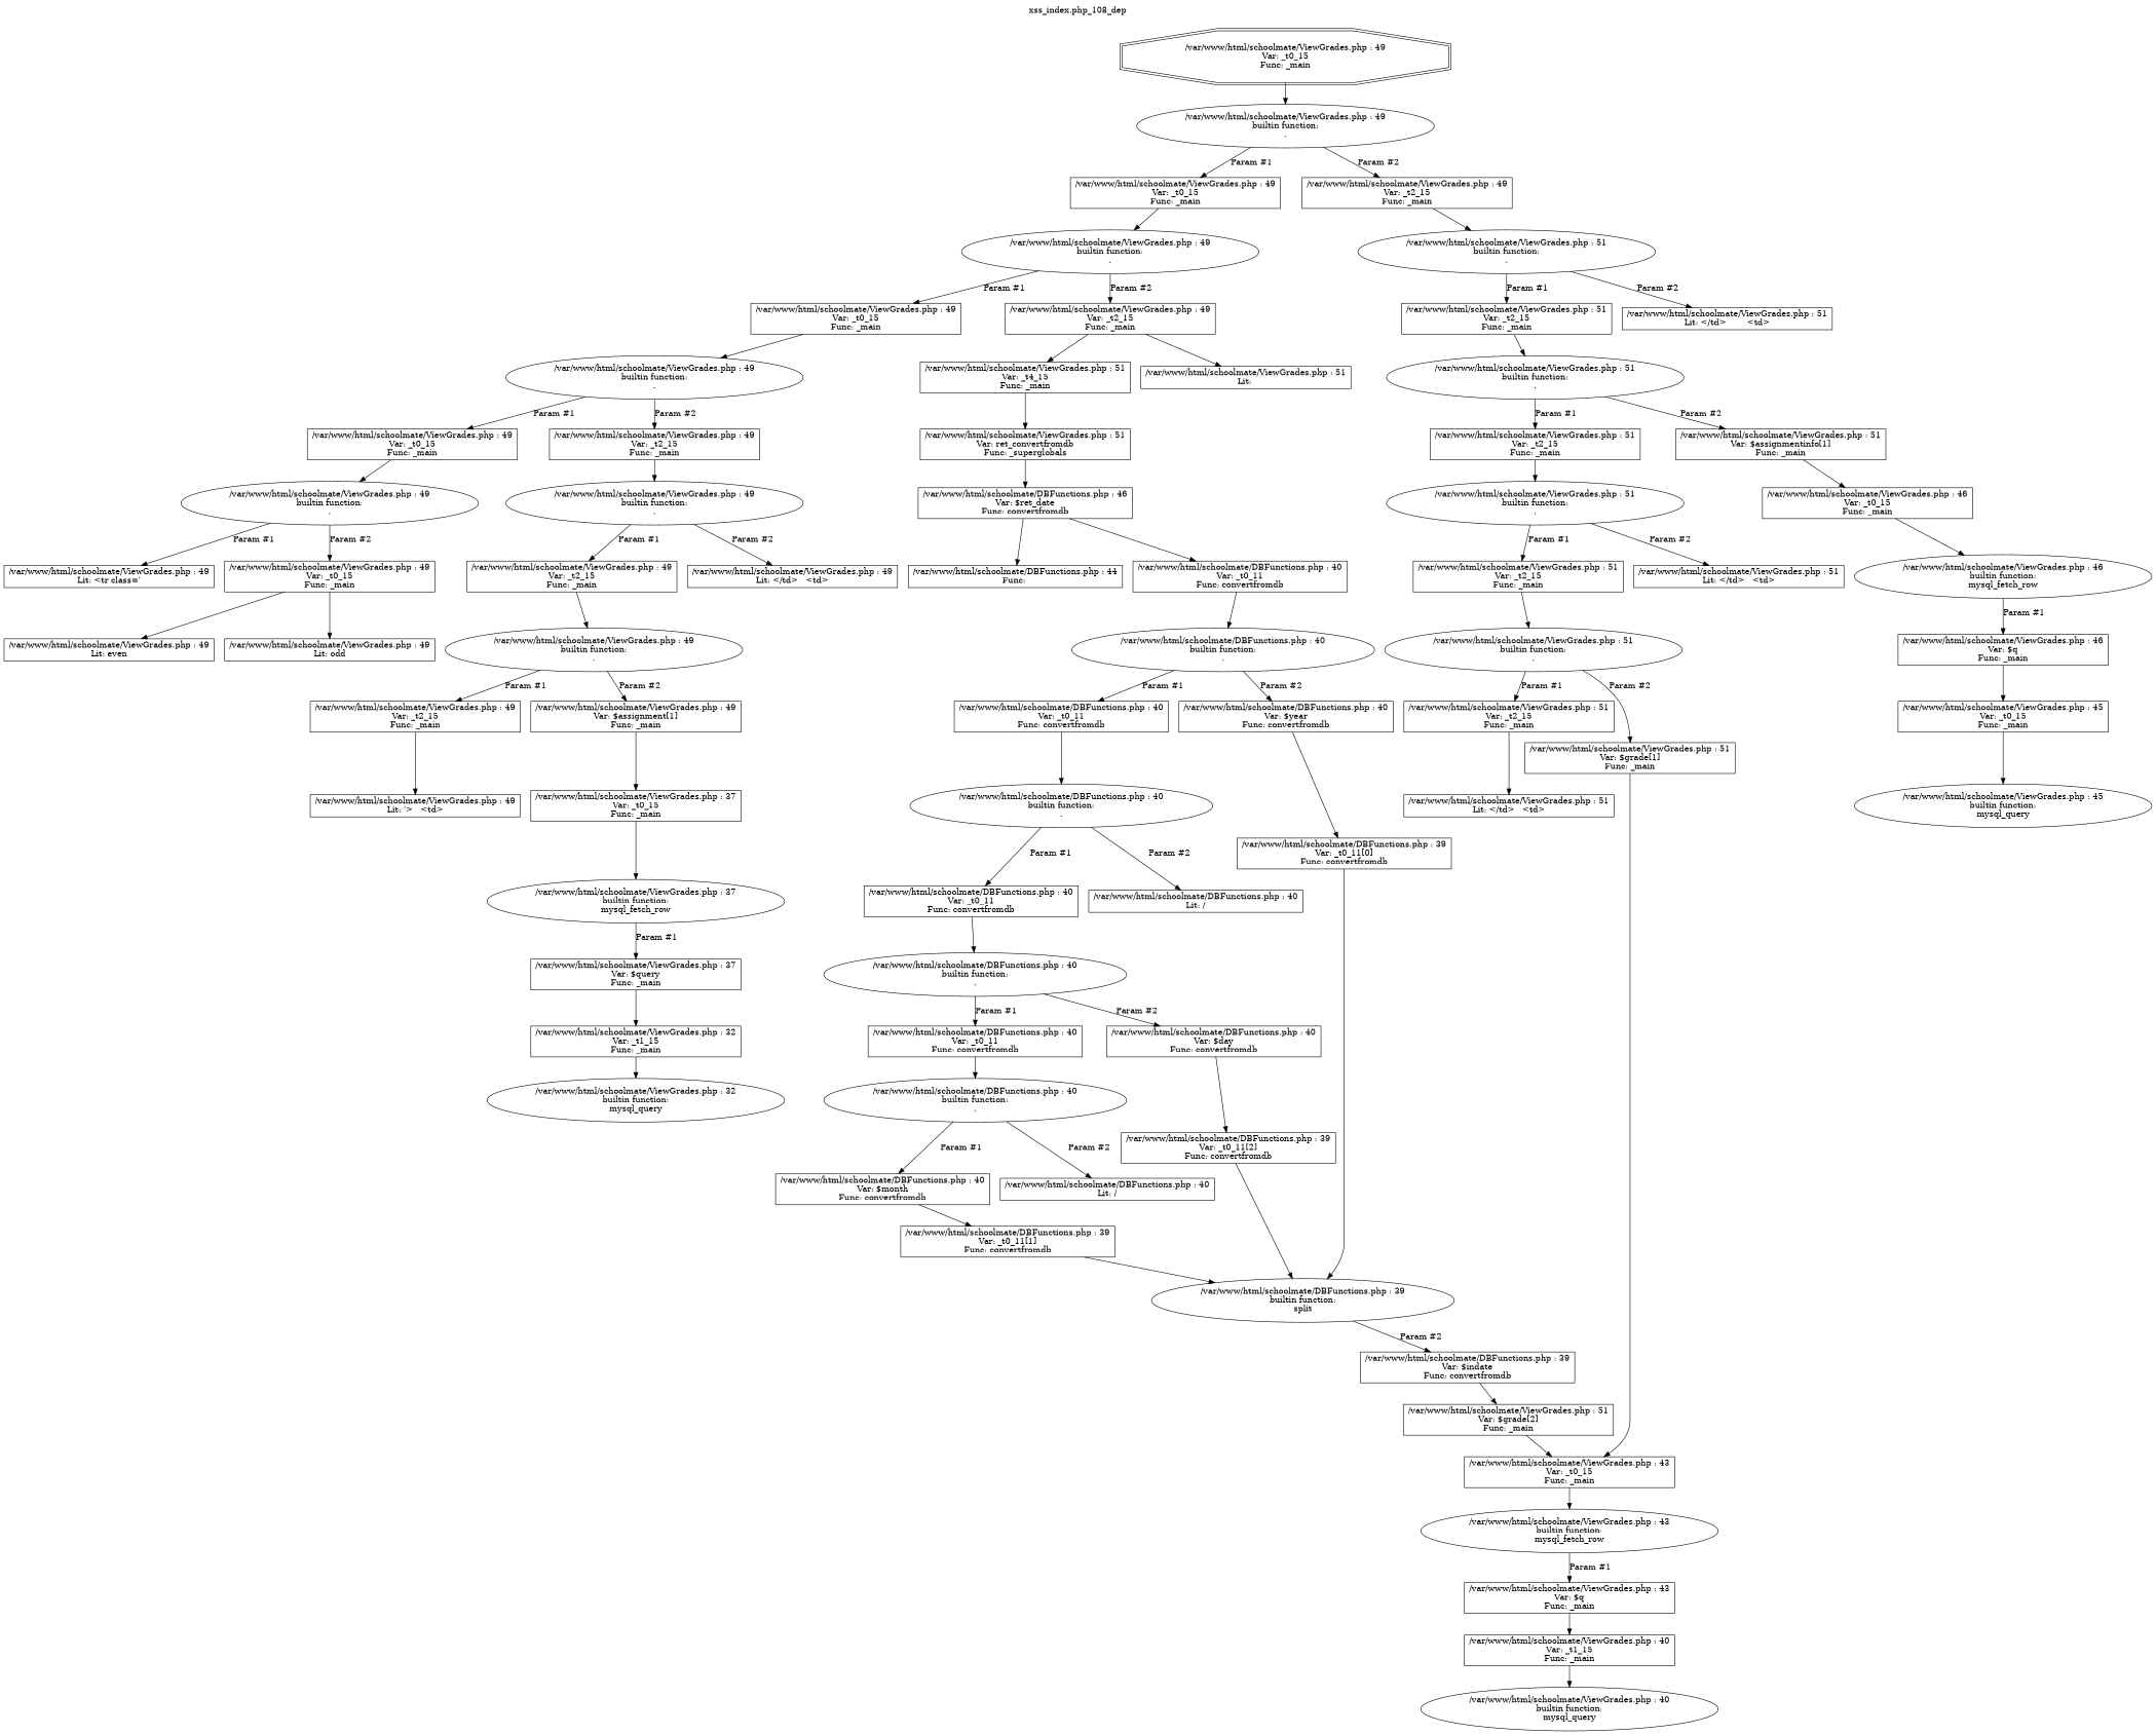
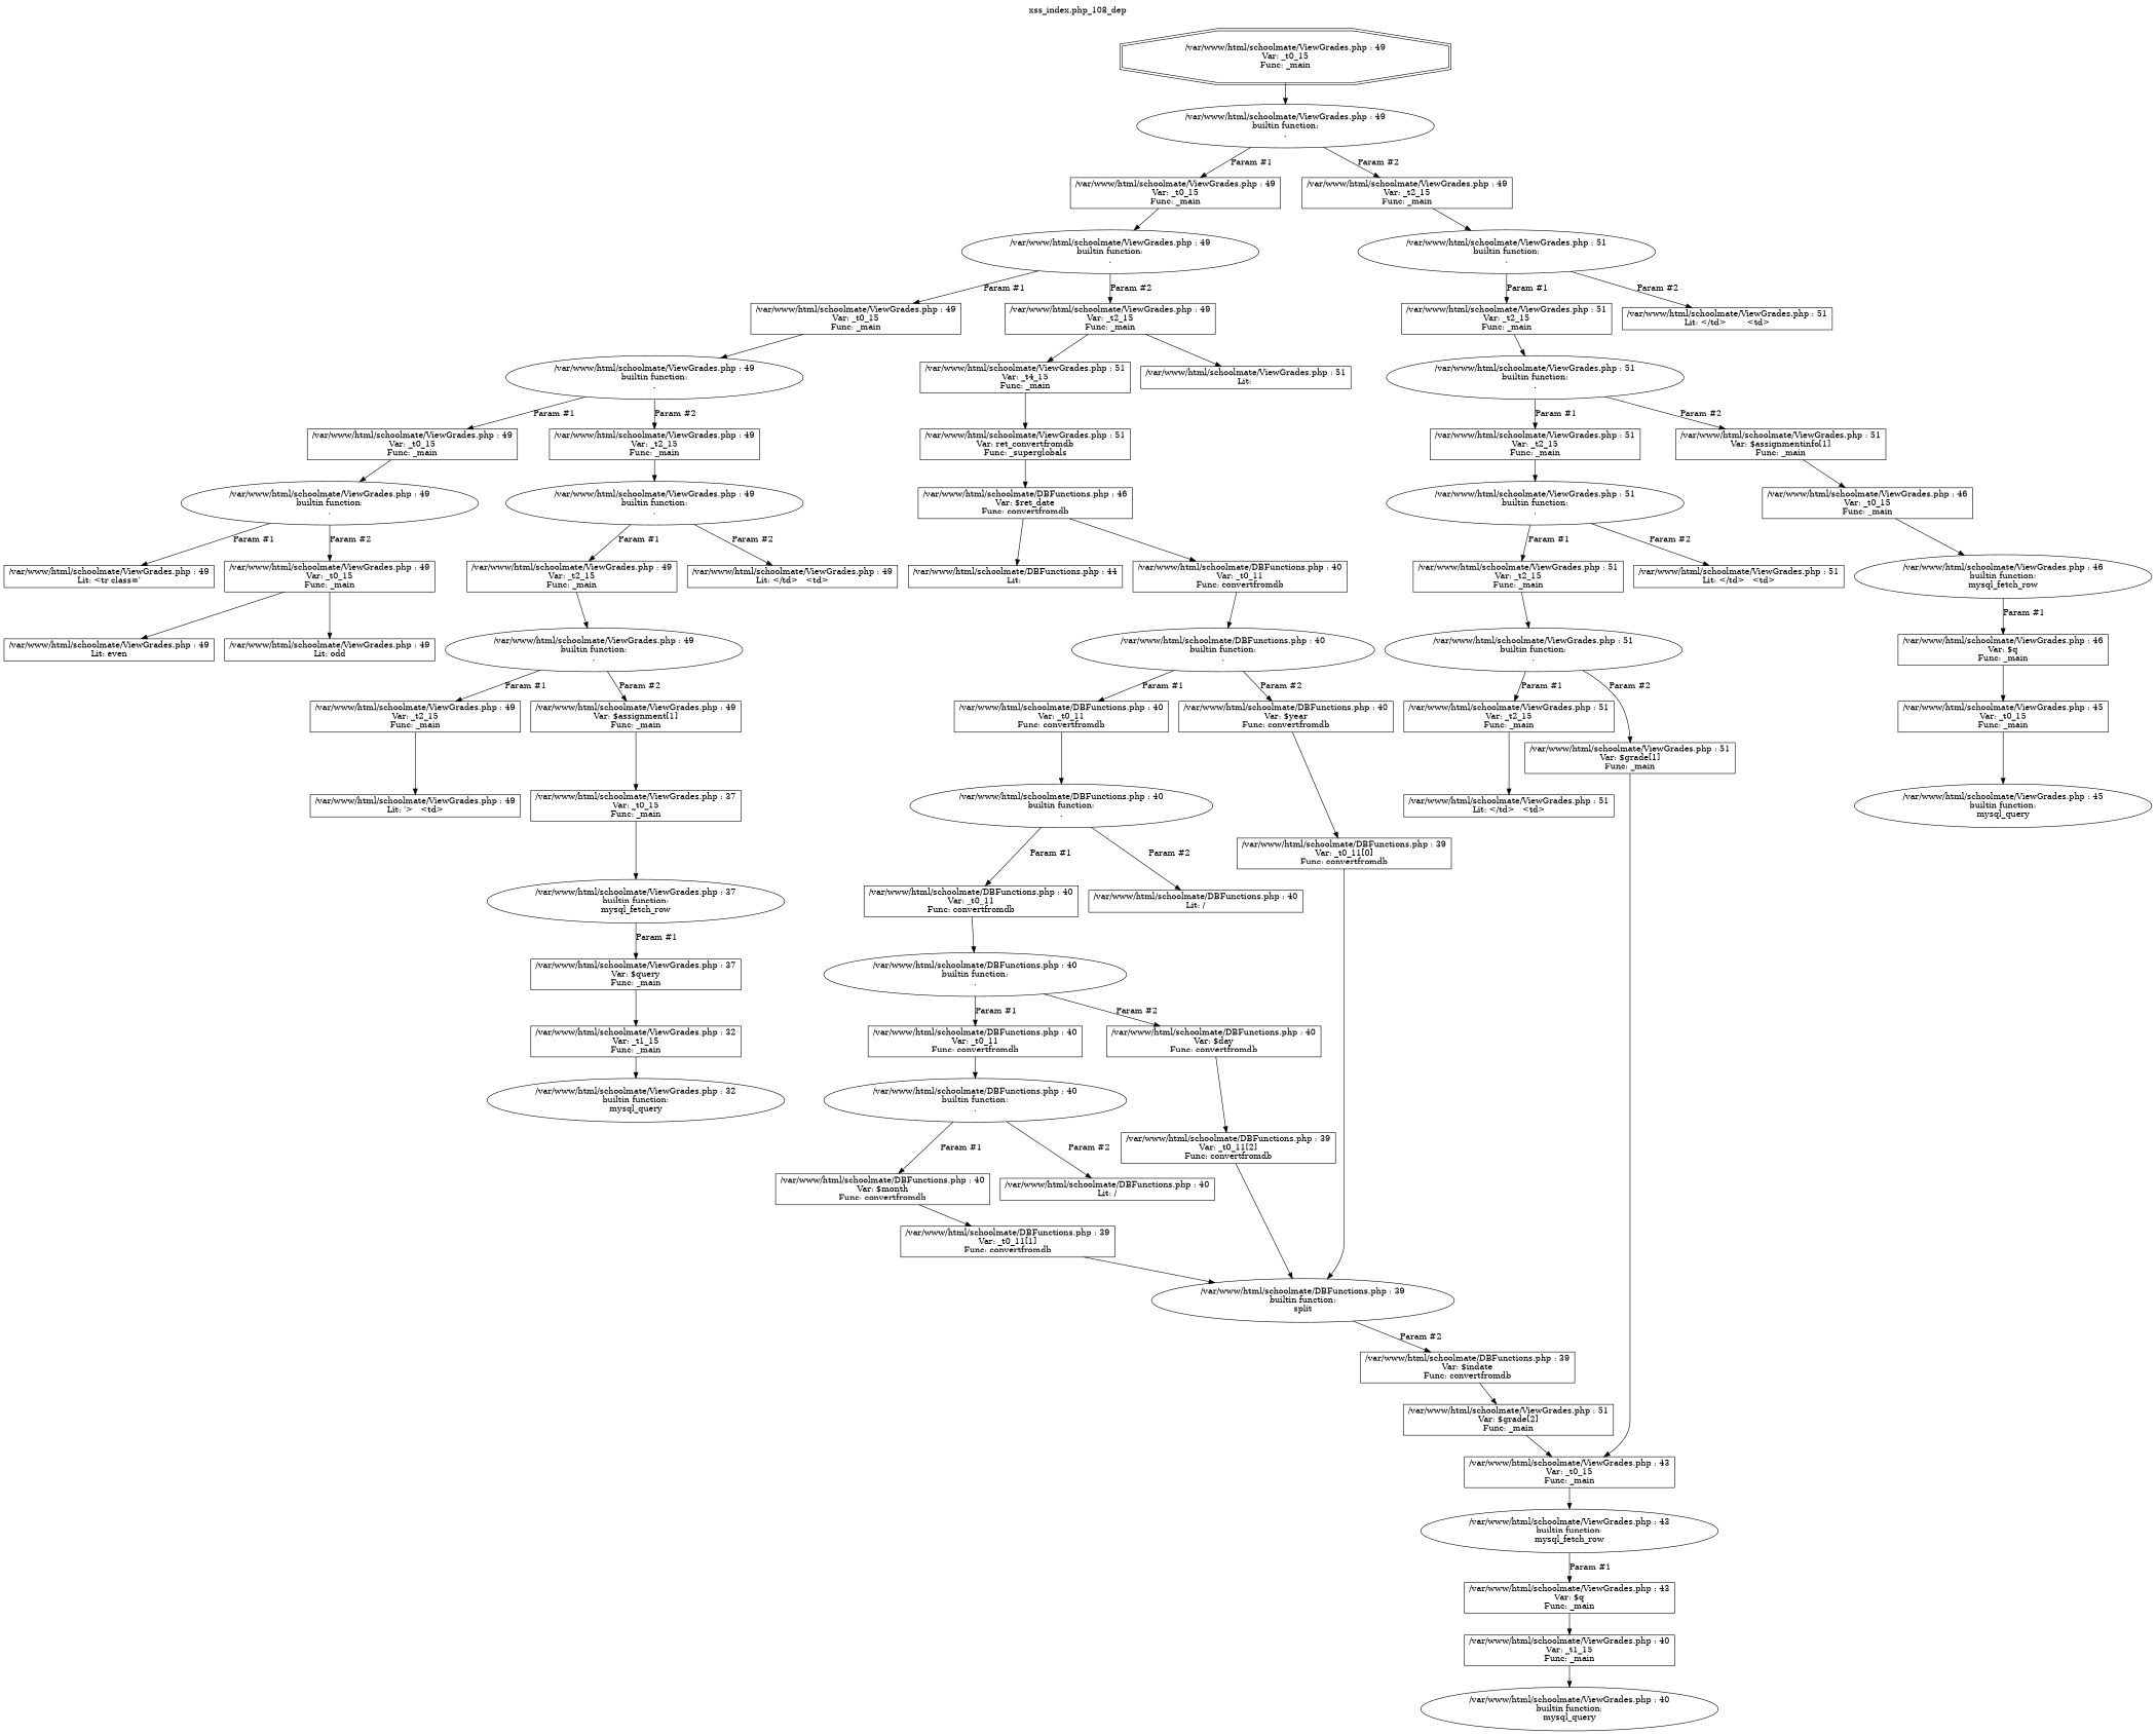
  digraph {
    label="xss_index.php_108_dep"
    labelloc=t
    node [shape=box]
    n1 [label="/var/www/html/schoolmate/ViewGrades.php : 49\nVar: _t0_15\nFunc: _main\n" shape=doubleoctagon]
    n2 [label="/var/www/html/schoolmate/ViewGrades.php : 49\nbuiltin function:\n.\n" shape=ellipse]
    n3 [label="/var/www/html/schoolmate/ViewGrades.php : 49\nVar: _t0_15\nFunc: _main\n"]
    n4 [label="/var/www/html/schoolmate/ViewGrades.php : 49\nVar: _t2_15\nFunc: _main\n"]
    n5 [label="/var/www/html/schoolmate/ViewGrades.php : 49\nbuiltin function:\n.\n" shape=ellipse]
    n6 [label="/var/www/html/schoolmate/ViewGrades.php : 51\nbuiltin function:\n.\n" shape=ellipse]
    n7 [label="/var/www/html/schoolmate/ViewGrades.php : 49\nVar: _t0_15\nFunc: _main\n"]
    n8 [label="/var/www/html/schoolmate/ViewGrades.php : 49\nVar: _t2_15\nFunc: _main\n"]
    n9 [label="/var/www/html/schoolmate/ViewGrades.php : 49\nbuiltin function:\n.\n" shape=ellipse]
    n10 [label="/var/www/html/schoolmate/ViewGrades.php : 51\nVar: _t4_15\nFunc: _main\n"]
    n11 [label="/var/www/html/schoolmate/ViewGrades.php : 51\nLit: \n"]
    n12 [label="/var/www/html/schoolmate/ViewGrades.php : 49\nVar: _t0_15\nFunc: _main\n"]
    n13 [label="/var/www/html/schoolmate/ViewGrades.php : 49\nVar: _t2_15\nFunc: _main\n"]
    n14 [label="/var/www/html/schoolmate/ViewGrades.php : 49\nbuiltin function:\n.\n" shape=ellipse]
    n15 [label="/var/www/html/schoolmate/ViewGrades.php : 49\nbuiltin function:\n.\n" shape=ellipse]
    n16 [label="/var/www/html/schoolmate/ViewGrades.php : 49\nLit: <tr class='\n"]
    n17 [label="/var/www/html/schoolmate/ViewGrades.php : 49\nVar: _t0_15\nFunc: _main\n"]
    n18 [label="/var/www/html/schoolmate/ViewGrades.php : 49\nLit: even\n"]
    n19 [label="/var/www/html/schoolmate/ViewGrades.php : 49\nLit: odd\n"]
    n20 [label="/var/www/html/schoolmate/ViewGrades.php : 49\nVar: _t2_15\nFunc: _main\n"]
    n21 [label="/var/www/html/schoolmate/ViewGrades.php : 49\nLit: </td>   <td>\n"]
    n22 [label="/var/www/html/schoolmate/ViewGrades.php : 49\nbuiltin function:\n.\n" shape=ellipse]
    n23 [label="/var/www/html/schoolmate/ViewGrades.php : 49\nVar: _t2_15\nFunc: _main\n"]
    n24 [label="/var/www/html/schoolmate/ViewGrades.php : 49\nVar: $assignment[1]\nFunc: _main\n"]
    n25 [label="/var/www/html/schoolmate/ViewGrades.php : 49\nLit: '>   <td>\n"]
    n26 [label="/var/www/html/schoolmate/ViewGrades.php : 37\nVar: _t0_15\nFunc: _main\n"]
    n27 [label="/var/www/html/schoolmate/ViewGrades.php : 37\nbuiltin function:\nmysql_fetch_row\n" shape=ellipse]
    n28 [label="/var/www/html/schoolmate/ViewGrades.php : 37\nVar: $query\nFunc: _main\n"]
    n29 [label="/var/www/html/schoolmate/ViewGrades.php : 32\nVar: _t1_15\nFunc: _main\n"]
    n30 [label="/var/www/html/schoolmate/ViewGrades.php : 32\nbuiltin function:\nmysql_query\n" shape=ellipse]
    n31 [label="/var/www/html/schoolmate/ViewGrades.php : 51\nVar: ret_convertfromdb\nFunc: _superglobals\n"]
    n32 [label="/var/www/html/schoolmate/DBFunctions.php : 46\nVar: $ret_date\nFunc: convertfromdb\n"]
-   n33 [label="/var/www/html/schoolmate/DBFunctions.php : 44\nFunc: \n"]
+   n33 [label="/var/www/html/schoolmate/DBFunctions.php : 44\nLit: \n"]
    n34 [label="/var/www/html/schoolmate/DBFunctions.php : 40\nVar: _t0_11\nFunc: convertfromdb\n"]
    n35 [label="/var/www/html/schoolmate/DBFunctions.php : 40\nbuiltin function:\n.\n" shape=ellipse]
    n36 [label="/var/www/html/schoolmate/DBFunctions.php : 40\nVar: _t0_11\nFunc: convertfromdb\n"]
    n37 [label="/var/www/html/schoolmate/DBFunctions.php : 40\nVar: $year\nFunc: convertfromdb\n"]
    n38 [label="/var/www/html/schoolmate/DBFunctions.php : 40\nbuiltin function:\n.\n" shape=ellipse]
    n39 [label="/var/www/html/schoolmate/DBFunctions.php : 39\nVar: _t0_11[0]\nFunc: convertfromdb\n"]
    n40 [label="/var/www/html/schoolmate/DBFunctions.php : 40\nVar: _t0_11\nFunc: convertfromdb\n"]
    n41 [label="/var/www/html/schoolmate/DBFunctions.php : 40\nLit: /\n"]
    n42 [label="/var/www/html/schoolmate/DBFunctions.php : 40\nbuiltin function:\n.\n" shape=ellipse]
    n43 [label="/var/www/html/schoolmate/DBFunctions.php : 40\nVar: _t0_11\nFunc: convertfromdb\n"]
    n44 [label="/var/www/html/schoolmate/DBFunctions.php : 40\nVar: $day\nFunc: convertfromdb\n"]
    n45 [label="/var/www/html/schoolmate/DBFunctions.php : 40\nbuiltin function:\n.\n" shape=ellipse]
    n46 [label="/var/www/html/schoolmate/DBFunctions.php : 39\nVar: _t0_11[2]\nFunc: convertfromdb\n"]
    n47 [label="/var/www/html/schoolmate/DBFunctions.php : 40\nVar: $month\nFunc: convertfromdb\n"]
    n48 [label="/var/www/html/schoolmate/DBFunctions.php : 40\nLit: /\n"]
    n49 [label="/var/www/html/schoolmate/DBFunctions.php : 39\nVar: _t0_11[1]\nFunc: convertfromdb\n"]
    n50 [label="/var/www/html/schoolmate/DBFunctions.php : 39\nbuiltin function:\nsplit\n" shape=ellipse]
    n51 [label="/var/www/html/schoolmate/DBFunctions.php : 39\nVar: $indate\nFunc: convertfromdb\n"]
    n52 [label="/var/www/html/schoolmate/ViewGrades.php : 51\nVar: $grade[2]\nFunc: _main\n"]
    n53 [label="/var/www/html/schoolmate/ViewGrades.php : 43\nVar: _t0_15\nFunc: _main\n"]
    n54 [label="/var/www/html/schoolmate/ViewGrades.php : 43\nbuiltin function:\nmysql_fetch_row\n" shape=ellipse]
    n55 [label="/var/www/html/schoolmate/ViewGrades.php : 43\nVar: $q\nFunc: _main\n"]
    n56 [label="/var/www/html/schoolmate/ViewGrades.php : 40\nVar: _t1_15\nFunc: _main\n"]
    n57 [label="/var/www/html/schoolmate/ViewGrades.php : 40\nbuiltin function:\nmysql_query\n" shape=ellipse]
    n58 [label="/var/www/html/schoolmate/ViewGrades.php : 51\nVar: _t2_15\nFunc: _main\n"]
    n59 [label="/var/www/html/schoolmate/ViewGrades.php : 51\nLit: </td>	<td>\n"]
    n60 [label="/var/www/html/schoolmate/ViewGrades.php : 51\nbuiltin function:\n.\n" shape=ellipse]
    n61 [label="/var/www/html/schoolmate/ViewGrades.php : 51\nVar: _t2_15\nFunc: _main\n"]
    n62 [label="/var/www/html/schoolmate/ViewGrades.php : 51\nVar: $assignmentinfo[1]\nFunc: _main\n"]
    n63 [label="/var/www/html/schoolmate/ViewGrades.php : 51\nbuiltin function:\n.\n" shape=ellipse]
    n64 [label="/var/www/html/schoolmate/ViewGrades.php : 46\nVar: _t0_15\nFunc: _main\n"]
    n65 [label="/var/www/html/schoolmate/ViewGrades.php : 51\nVar: _t2_15\nFunc: _main\n"]
    n66 [label="/var/www/html/schoolmate/ViewGrades.php : 51\nLit: </td>   <td>\n"]
    n67 [label="/var/www/html/schoolmate/ViewGrades.php : 51\nbuiltin function:\n.\n" shape=ellipse]
    n68 [label="/var/www/html/schoolmate/ViewGrades.php : 51\nVar: _t2_15\nFunc: _main\n"]
    n69 [label="/var/www/html/schoolmate/ViewGrades.php : 51\nVar: $grade[1]\nFunc: _main\n"]
    n70 [label="/var/www/html/schoolmate/ViewGrades.php : 51\nLit: </td>   <td>\n"]
    n71 [label="/var/www/html/schoolmate/ViewGrades.php : 46\nbuiltin function:\nmysql_fetch_row\n" shape=ellipse]
    n72 [label="/var/www/html/schoolmate/ViewGrades.php : 46\nVar: $q\nFunc: _main\n"]
    n73 [label="/var/www/html/schoolmate/ViewGrades.php : 45\nVar: _t0_15\nFunc: _main\n"]
    n74 [label="/var/www/html/schoolmate/ViewGrades.php : 45\nbuiltin function:\nmysql_query\n" shape=ellipse]
    n1 -> n2
    n2 -> n3 [label="Param #1"]
    n2 -> n4 [label="Param #2"]
    n3 -> n5
    n4 -> n6
    n5 -> n7 [label="Param #1"]
    n5 -> n8 [label="Param #2"]
    n6 -> n58 [label="Param #1"]
    n6 -> n59 [label="Param #2"]
    n7 -> n9
    n8 -> n10
    n8 -> n11
    n9 -> n12 [label="Param #1"]
    n9 -> n13 [label="Param #2"]
    n10 -> n31
    n12 -> n14
    n13 -> n15
    n14 -> n16 [label="Param #1"]
    n14 -> n17 [label="Param #2"]
    n15 -> n20 [label="Param #1"]
    n15 -> n21 [label="Param #2"]
    n17 -> n18
    n17 -> n19
    n20 -> n22
    n22 -> n23 [label="Param #1"]
    n22 -> n24 [label="Param #2"]
    n23 -> n25
    n24 -> n26
    n26 -> n27
    n27 -> n28 [label="Param #1"]
    n28 -> n29
    n29 -> n30
    n31 -> n32
    n32 -> n33
    n32 -> n34
    n34 -> n35
    n35 -> n36 [label="Param #1"]
    n35 -> n37 [label="Param #2"]
    n36 -> n38
    n37 -> n39
    n38 -> n40 [label="Param #1"]
    n38 -> n41 [label="Param #2"]
    n39 -> n50
    n40 -> n42
    n42 -> n43 [label="Param #1"]
    n42 -> n44 [label="Param #2"]
    n43 -> n45
    n44 -> n46
    n45 -> n47 [label="Param #1"]
    n45 -> n48 [label="Param #2"]
    n46 -> n50
    n47 -> n49
    n49 -> n50
    n50 -> n51 [label="Param #2"]
    n51 -> n52
    n52 -> n53
    n53 -> n54
    n54 -> n55 [label="Param #1"]
    n55 -> n56
    n56 -> n57
    n58 -> n60
    n60 -> n61 [label="Param #1"]
    n60 -> n62 [label="Param #2"]
    n61 -> n63
    n62 -> n64
    n63 -> n65 [label="Param #1"]
    n63 -> n66 [label="Param #2"]
    n64 -> n71
    n65 -> n67
    n67 -> n68 [label="Param #1"]
    n67 -> n69 [label="Param #2"]
    n68 -> n70
    n69 -> n53
    n71 -> n72 [label="Param #1"]
    n72 -> n73
    n73 -> n74
  }
